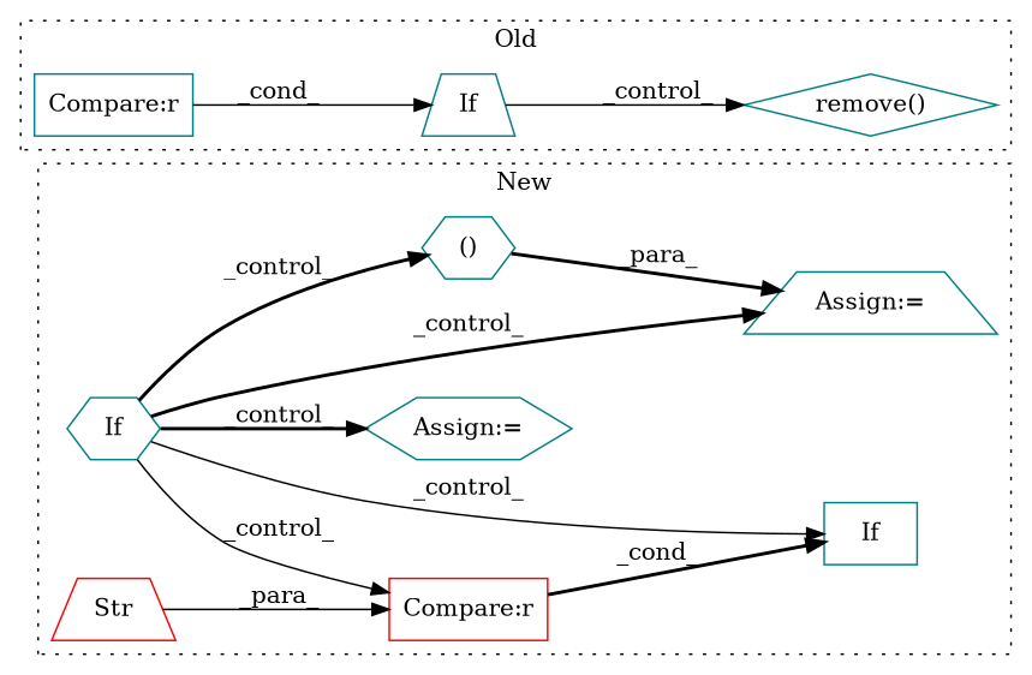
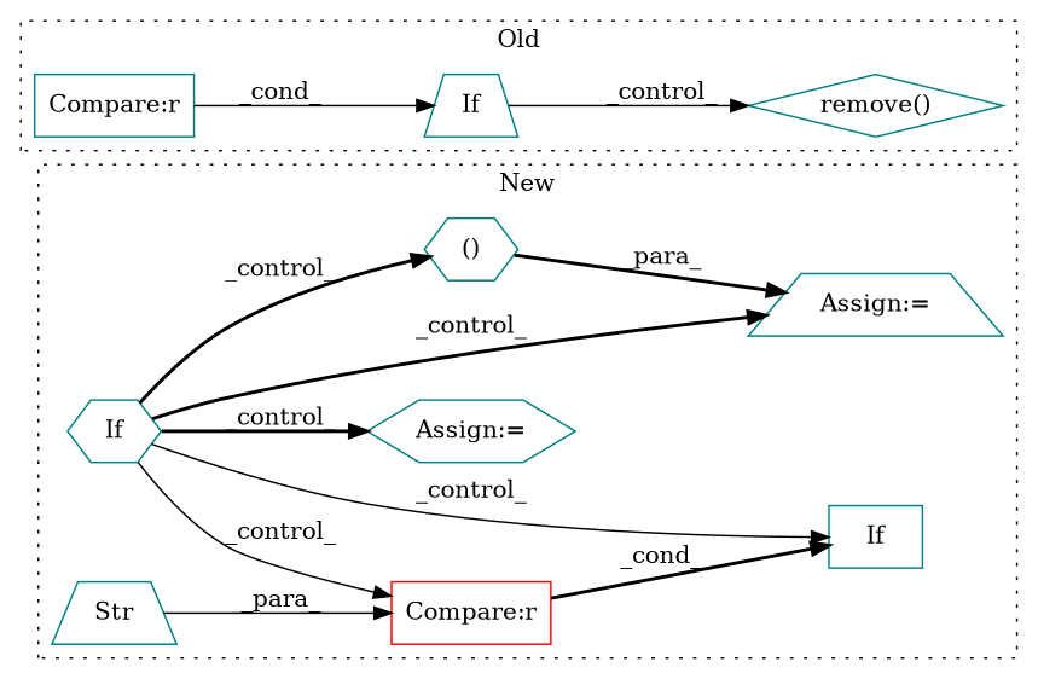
  digraph {
    rankdir=LR
    node [a=96 l=3 shape=hexagon color=teal]
    edge [style=bold]
    n1 [a=54 l=9 label="()" s=1931]
    n2 [a=68 label="Assign:=" s=1893 shape=trapezium]
    n3 [label=If s=623]
    n4 [a=40 l=29 label="Compare:r" s=1340 shape=box color=red]
-   n5 [a=66 l=8 label=Str s=1361 shape=trapezium color=red]
+   n5 [a=66 l=8 label=Str s=1361 shape=trapezium]
    n6 [label=If s=1337 shape=box]
    n7 [a=68 label="Assign:=" s=1189]
    n8 [a=75 l="10,1" label="remove()" s="1251,1268" shape=diamond]
    n9 [label=If s=1132 shape=trapezium]
    n10 [a=40 l=6 label="Compare:r" s=1140 shape=box]
    subgraph cluster_1 {
      label=New
      style=dotted
      n1
      n2
      n3
      n4
      n5
      n6
      n7
    }
    subgraph cluster_2 {
      label=Old
      style=dotted
      n8
      n9
      n10
    }
    n1 -> n2 [label=_para_]
    n3 -> n1 [label=_control_]
    n3 -> n2 [label=_control_]
    n3 -> n4 [label=_control_ style=solid]
    n3 -> n6 [label=_control_ style=solid]
    n3 -> n7 [label=_control_]
    n4 -> n6 [label=_cond_]
    n5 -> n4 [label=_para_ style=solid]
    n9 -> n8 [label=_control_ style=solid]
    n10 -> n9 [label=_cond_ style=solid]
  }
